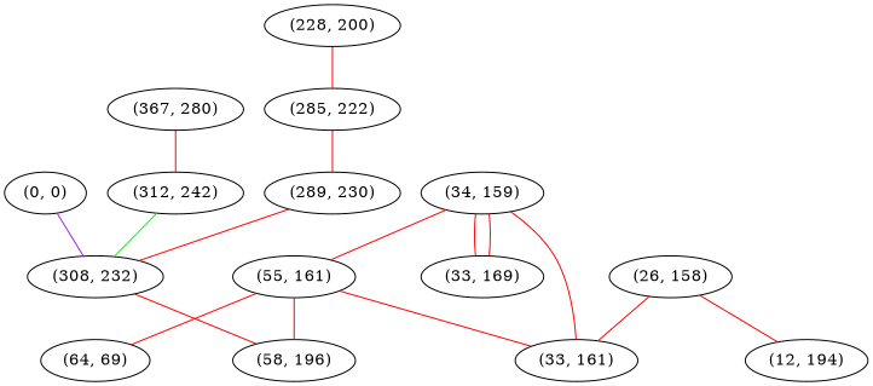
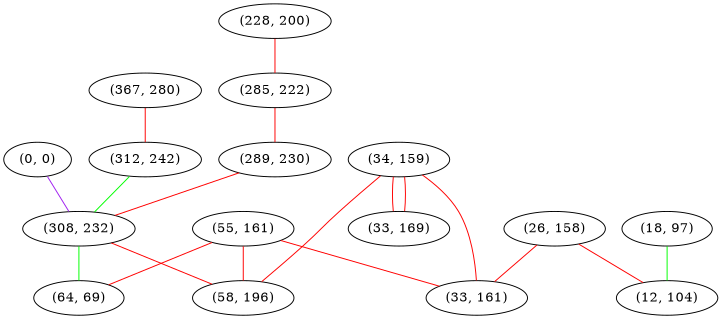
  graph {
    edge [color=red weight=1]
    "(0, 0)"
    "(308, 232)"
    "(367, 280)"
    "(312, 242)"
    "(64, 69)"
    "(58, 196)"
    "(228, 200)"
    "(285, 222)"
    "(289, 230)"
    n10 [label="(55, 161)"]
    "(34, 159)"
    n12 [label="(33, 169)"]
    "(33, 161)"
    "(26, 158)"
-   "(12, 104)" [label="(12, 194)"]
+   "(12, 104)"
+   "(18, 97)"
    "(0, 0)" -- "(308, 232)" [color=purple weight=4]
+   "(308, 232)" -- "(64, 69)" [color=green weight=2]
    "(308, 232)" -- "(58, 196)"
    "(367, 280)" -- "(312, 242)"
    "(312, 242)" -- "(308, 232)" [color=green]
    "(228, 200)" -- "(285, 222)"
    "(285, 222)" -- "(289, 230)"
    "(289, 230)" -- "(308, 232)"
    n10 -- "(64, 69)"
    n10 -- "(58, 196)"
    n10 -- "(33, 161)"
-   "(34, 159)" -- n10
+   "(34, 159)" -- "(58, 196)"
    "(34, 159)" -- n12
    "(34, 159)" -- n12
    "(34, 159)" -- "(33, 161)"
    "(26, 158)" -- "(33, 161)"
    "(26, 158)" -- "(12, 104)"
+   "(18, 97)" -- "(12, 104)" [color=green weight=2]
  }
